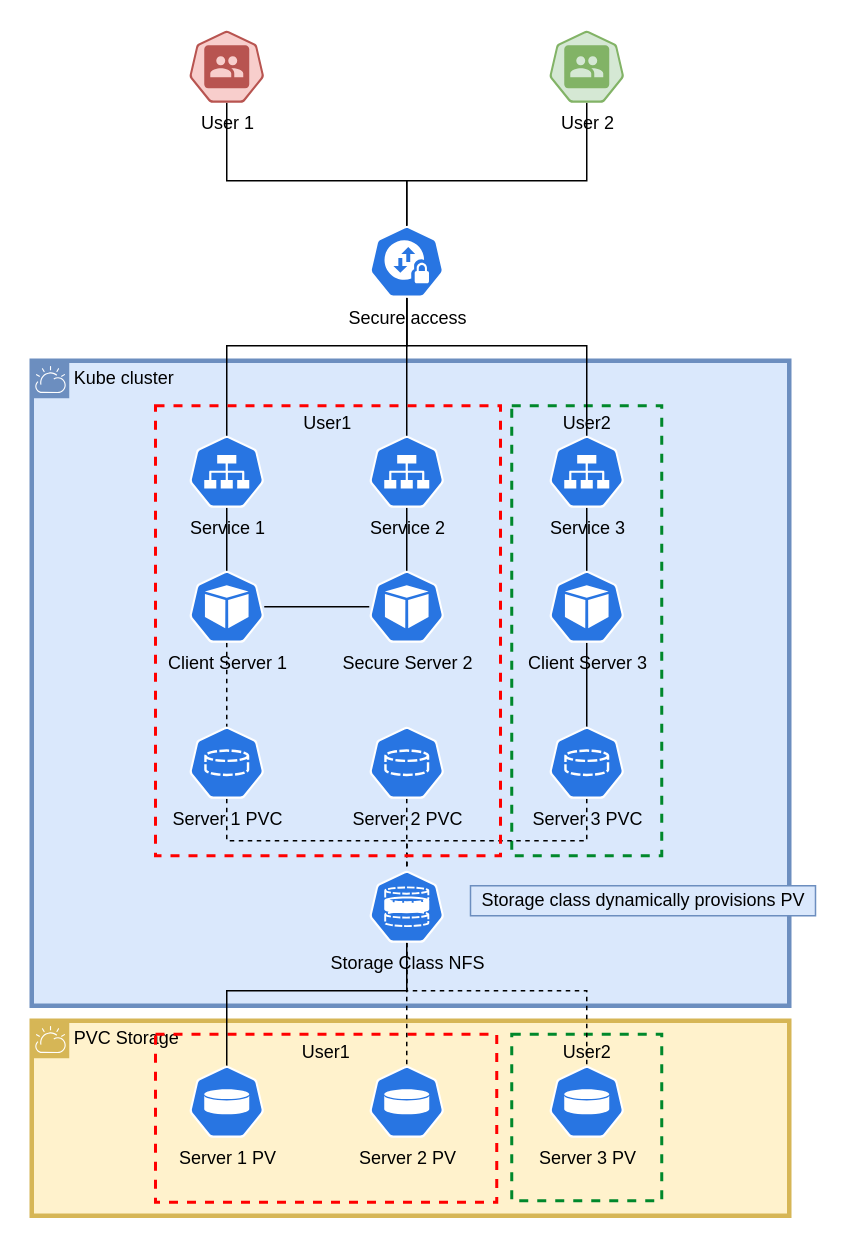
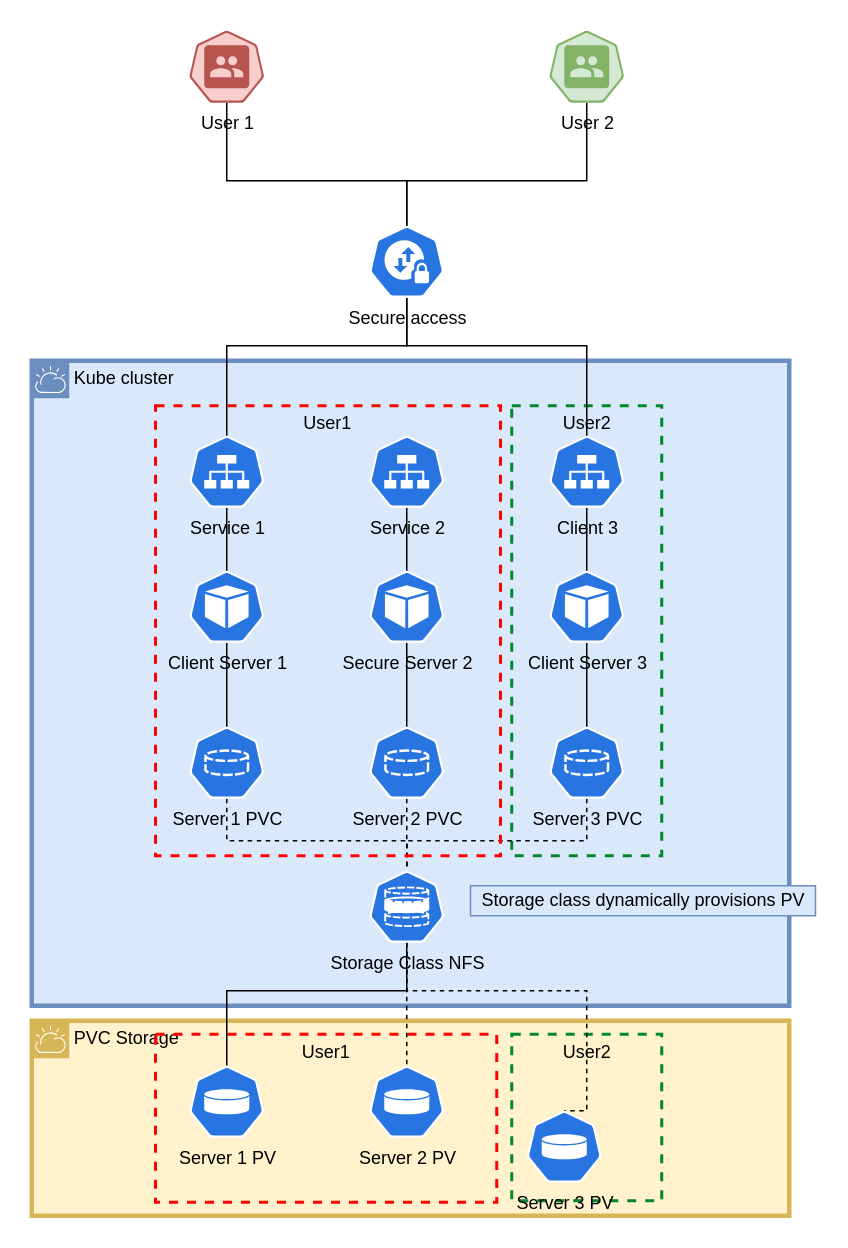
  <mxCell id="0" />
  <mxCell id="1" parent="0" />
  <mxCell id="2" value="Kube cluster" style="shape=mxgraph.ibm.box;prType=cloud;fontStyle=0;verticalAlign=top;align=left;spacingLeft=32;spacingTop=4;fillColor=#dae8fc;rounded=0;whiteSpace=wrap;html=1;strokeColor=#6c8ebf;strokeWidth=3;dashed=0;container=1;spacing=-4;collapsible=0;expand=0;recursiveResize=0;" vertex="1" parent="1"><mxGeometry x="20.5" y="240" width="505" height="430" as="geometry" /></mxCell>
  <mxCell id="3" value="Storage class dynamically provisions PV" style="text;html=1;align=center;verticalAlign=middle;resizable=0;points=[];autosize=1;strokeColor=#6c8ebf;fillColor=#dae8fc;" vertex="1" parent="2"><mxGeometry x="292.5" y="350" width="230" height="20" as="geometry" /></mxCell>
  <mxCell id="4" value="User2" style="fontStyle=0;verticalAlign=top;align=center;spacingTop=-2;fillColor=none;rounded=0;whiteSpace=wrap;html=1;strokeColor=#00882B;strokeWidth=2;dashed=1;container=1;collapsible=0;expand=0;recursiveResize=0;" vertex="1" parent="2"><mxGeometry x="320" y="30" width="100" height="300" as="geometry" /></mxCell>
  <mxCell id="5" value="PVC Storage" style="shape=mxgraph.ibm.box;prType=cloud;fontStyle=0;verticalAlign=top;align=left;spacingLeft=32;spacingTop=4;fillColor=#fff2cc;rounded=0;whiteSpace=wrap;html=1;strokeColor=#d6b656;strokeWidth=3;dashed=0;container=1;spacing=-4;collapsible=0;expand=0;recursiveResize=0;" vertex="1" parent="1"><mxGeometry x="20.5" y="680" width="505" height="130" as="geometry" /></mxCell>
  <mxCell id="6" value="User1" style="fontStyle=0;verticalAlign=top;align=center;spacingTop=-2;fillColor=none;rounded=0;whiteSpace=wrap;html=1;strokeColor=#FF0000;strokeWidth=2;dashed=1;container=1;collapsible=0;expand=0;recursiveResize=0;" vertex="1" parent="5"><mxGeometry x="82.5" y="9" width="227.5" height="112" as="geometry" /></mxCell>
  <mxCell id="7" value="User2" style="fontStyle=0;verticalAlign=top;align=center;spacingTop=-2;fillColor=none;rounded=0;whiteSpace=wrap;html=1;strokeColor=#00882B;strokeWidth=2;dashed=1;container=1;collapsible=0;expand=0;recursiveResize=0;" vertex="1" parent="5"><mxGeometry x="320" y="9" width="100" height="111" as="geometry" /></mxCell>
- <mxCell id="8" style="edgeStyle=orthogonalEdgeStyle;rounded=0;orthogonalLoop=1;jettySize=auto;html=1;entryX=0.5;entryY=0;entryDx=0;entryDy=0;entryPerimeter=0;endArrow=none;endFill=0;dashed=1;" edge="1" parent="1" source="9" target="19"><mxGeometry relative="1" as="geometry" /></mxCell>
+ <mxCell id="8" style="edgeStyle=orthogonalEdgeStyle;rounded=0;orthogonalLoop=1;jettySize=auto;html=1;entryX=0.5;entryY=0;entryDx=0;entryDy=0;entryPerimeter=0;endArrow=none;endFill=0;" edge="1" parent="1" source="9" target="19"><mxGeometry relative="1" as="geometry" /></mxCell>
  <mxCell id="9" value="Client Server 1" style="sketch=0;html=1;dashed=0;whitespace=wrap;fillColor=#2875E2;strokeColor=#ffffff;points=[[0.005,0.63,0],[0.1,0.2,0],[0.9,0.2,0],[0.5,0,0],[0.995,0.63,0],[0.72,0.99,0],[0.5,1,0],[0.28,0.99,0]];shape=mxgraph.kubernetes.icon;prIcon=pod;verticalAlign=top;labelPosition=center;verticalLabelPosition=bottom;align=center;" vertex="1" parent="1"><mxGeometry x="125.5" y="380" width="50" height="48" as="geometry" /></mxCell>
  <mxCell id="10" style="edgeStyle=orthogonalEdgeStyle;rounded=0;orthogonalLoop=1;jettySize=auto;html=1;entryX=0.5;entryY=0;entryDx=0;entryDy=0;entryPerimeter=0;dashed=0;endArrow=none;endFill=0;" edge="1" parent="1" source="13" target="24"><mxGeometry relative="1" as="geometry"><Array as="points"><mxPoint x="270.5" y="660" /><mxPoint x="150.5" y="660" /></Array></mxGeometry></mxCell>
  <mxCell id="11" style="edgeStyle=orthogonalEdgeStyle;rounded=0;orthogonalLoop=1;jettySize=auto;html=1;entryX=0.5;entryY=0;entryDx=0;entryDy=0;entryPerimeter=0;dashed=1;endArrow=none;endFill=0;" edge="1" parent="1" source="13" target="25"><mxGeometry relative="1" as="geometry" /></mxCell>
  <mxCell id="12" style="edgeStyle=orthogonalEdgeStyle;rounded=0;orthogonalLoop=1;jettySize=auto;html=1;entryX=0.5;entryY=0;entryDx=0;entryDy=0;entryPerimeter=0;dashed=1;endArrow=none;endFill=0;" edge="1" parent="1" source="13" target="26"><mxGeometry relative="1" as="geometry"><Array as="points"><mxPoint x="270.5" y="660" /><mxPoint x="390.5" y="660" /></Array></mxGeometry></mxCell>
  <mxCell id="13" value="Storage Class NFS" style="sketch=0;html=1;dashed=0;whitespace=wrap;fillColor=#2875E2;strokeColor=#ffffff;points=[[0.005,0.63,0],[0.1,0.2,0],[0.9,0.2,0],[0.5,0,0],[0.995,0.63,0],[0.72,0.99,0],[0.5,1,0],[0.28,0.99,0]];shape=mxgraph.kubernetes.icon;prIcon=sc;labelPosition=center;verticalLabelPosition=bottom;align=center;verticalAlign=top;" vertex="1" parent="1"><mxGeometry x="245.5" y="580" width="50" height="48" as="geometry" /></mxCell>
- <mxCell id="14" style="edgeStyle=orthogonalEdgeStyle;rounded=0;orthogonalLoop=1;jettySize=auto;html=1;endArrow=none;endFill=0;" edge="1" parent="1" source="15" target="9"><mxGeometry relative="1" as="geometry" /></mxCell>
+ <mxCell id="14" style="edgeStyle=orthogonalEdgeStyle;rounded=0;orthogonalLoop=1;jettySize=auto;html=1;entryX=0.5;entryY=0;entryDx=0;entryDy=0;entryPerimeter=0;endArrow=none;endFill=0;" edge="1" parent="1" source="15" target="21"><mxGeometry relative="1" as="geometry" /></mxCell>
  <mxCell id="15" value="Secure Server 2" style="sketch=0;html=1;dashed=0;whitespace=wrap;fillColor=#2875E2;strokeColor=#ffffff;points=[[0.005,0.63,0],[0.1,0.2,0],[0.9,0.2,0],[0.5,0,0],[0.995,0.63,0],[0.72,0.99,0],[0.5,1,0],[0.28,0.99,0]];shape=mxgraph.kubernetes.icon;prIcon=pod;verticalAlign=top;labelPosition=center;verticalLabelPosition=bottom;align=center;" vertex="1" parent="1"><mxGeometry x="245.5" y="380" width="50" height="48" as="geometry" /></mxCell>
  <mxCell id="16" style="edgeStyle=orthogonalEdgeStyle;rounded=0;orthogonalLoop=1;jettySize=auto;html=1;entryX=0.5;entryY=0;entryDx=0;entryDy=0;entryPerimeter=0;endArrow=none;endFill=0;" edge="1" parent="1" source="17" target="23"><mxGeometry relative="1" as="geometry" /></mxCell>
  <mxCell id="17" value="Client Server 3" style="sketch=0;html=1;dashed=0;whitespace=wrap;fillColor=#2875E2;strokeColor=#ffffff;points=[[0.005,0.63,0],[0.1,0.2,0],[0.9,0.2,0],[0.5,0,0],[0.995,0.63,0],[0.72,0.99,0],[0.5,1,0],[0.28,0.99,0]];shape=mxgraph.kubernetes.icon;prIcon=pod;verticalAlign=top;labelPosition=center;verticalLabelPosition=bottom;align=center;" vertex="1" parent="1"><mxGeometry x="365.5" y="380" width="50" height="48" as="geometry" /></mxCell>
  <mxCell id="18" style="edgeStyle=orthogonalEdgeStyle;rounded=0;orthogonalLoop=1;jettySize=auto;html=1;entryX=0.5;entryY=0;entryDx=0;entryDy=0;entryPerimeter=0;endArrow=none;endFill=0;dashed=1;" edge="1" parent="1" source="19" target="13"><mxGeometry relative="1" as="geometry"><Array as="points"><mxPoint x="150.5" y="560" /><mxPoint x="270.5" y="560" /></Array></mxGeometry></mxCell>
  <mxCell id="19" value="Server 1 PVC" style="sketch=0;html=1;dashed=0;whitespace=wrap;fillColor=#2875E2;strokeColor=#ffffff;points=[[0.005,0.63,0],[0.1,0.2,0],[0.9,0.2,0],[0.5,0,0],[0.995,0.63,0],[0.72,0.99,0],[0.5,1,0],[0.28,0.99,0]];shape=mxgraph.kubernetes.icon;prIcon=pvc;labelPosition=center;verticalLabelPosition=bottom;align=center;verticalAlign=top;" vertex="1" parent="1"><mxGeometry x="125.5" y="484" width="50" height="48" as="geometry" /></mxCell>
  <mxCell id="20" style="edgeStyle=orthogonalEdgeStyle;rounded=0;orthogonalLoop=1;jettySize=auto;html=1;entryX=0.5;entryY=0;entryDx=0;entryDy=0;entryPerimeter=0;dashed=1;endArrow=none;endFill=0;" edge="1" parent="1" source="21" target="13"><mxGeometry relative="1" as="geometry" /></mxCell>
  <mxCell id="21" value="Server 2 PVC" style="sketch=0;html=1;dashed=0;whitespace=wrap;fillColor=#2875E2;strokeColor=#ffffff;points=[[0.005,0.63,0],[0.1,0.2,0],[0.9,0.2,0],[0.5,0,0],[0.995,0.63,0],[0.72,0.99,0],[0.5,1,0],[0.28,0.99,0]];shape=mxgraph.kubernetes.icon;prIcon=pvc;labelPosition=center;verticalLabelPosition=bottom;align=center;verticalAlign=top;" vertex="1" parent="1"><mxGeometry x="245.5" y="484" width="50" height="48" as="geometry" /></mxCell>
  <mxCell id="22" style="edgeStyle=orthogonalEdgeStyle;rounded=0;orthogonalLoop=1;jettySize=auto;html=1;entryX=0.5;entryY=0;entryDx=0;entryDy=0;entryPerimeter=0;dashed=1;endArrow=none;endFill=0;" edge="1" parent="1" source="23" target="13"><mxGeometry relative="1" as="geometry"><Array as="points"><mxPoint x="390.5" y="560" /><mxPoint x="270.5" y="560" /></Array></mxGeometry></mxCell>
  <mxCell id="23" value="Server 3 PVC" style="sketch=0;html=1;dashed=0;whitespace=wrap;fillColor=#2875E2;strokeColor=#ffffff;points=[[0.005,0.63,0],[0.1,0.2,0],[0.9,0.2,0],[0.5,0,0],[0.995,0.63,0],[0.72,0.99,0],[0.5,1,0],[0.28,0.99,0]];shape=mxgraph.kubernetes.icon;prIcon=pvc;labelPosition=center;verticalLabelPosition=bottom;align=center;verticalAlign=top;" vertex="1" parent="1"><mxGeometry x="365.5" y="484" width="50" height="48" as="geometry" /></mxCell>
  <mxCell id="24" value="Server 1 PV" style="sketch=0;html=1;dashed=0;whitespace=wrap;fillColor=#2875E2;strokeColor=#ffffff;points=[[0.005,0.63,0],[0.1,0.2,0],[0.9,0.2,0],[0.5,0,0],[0.995,0.63,0],[0.72,0.99,0],[0.5,1,0],[0.28,0.99,0]];shape=mxgraph.kubernetes.icon;prIcon=vol;labelPosition=center;verticalLabelPosition=bottom;align=center;verticalAlign=top;" vertex="1" parent="1"><mxGeometry x="125.5" y="710" width="50" height="48" as="geometry" /></mxCell>
  <mxCell id="25" value="Server 2 PV" style="sketch=0;html=1;dashed=0;whitespace=wrap;fillColor=#2875E2;strokeColor=#ffffff;points=[[0.005,0.63,0],[0.1,0.2,0],[0.9,0.2,0],[0.5,0,0],[0.995,0.63,0],[0.72,0.99,0],[0.5,1,0],[0.28,0.99,0]];shape=mxgraph.kubernetes.icon;prIcon=vol;labelPosition=center;verticalLabelPosition=bottom;align=center;verticalAlign=top;" vertex="1" parent="1"><mxGeometry x="245.5" y="710" width="50" height="48" as="geometry" /></mxCell>
- <mxCell id="26" value="Server 3 PV" style="sketch=0;html=1;dashed=0;whitespace=wrap;fillColor=#2875E2;strokeColor=#ffffff;points=[[0.005,0.63,0],[0.1,0.2,0],[0.9,0.2,0],[0.5,0,0],[0.995,0.63,0],[0.72,0.99,0],[0.5,1,0],[0.28,0.99,0]];shape=mxgraph.kubernetes.icon;prIcon=vol;labelPosition=center;verticalLabelPosition=bottom;align=center;verticalAlign=top;" vertex="1" parent="1"><mxGeometry x="365.5" y="710" width="50" height="48" as="geometry" /></mxCell>
+ <mxCell id="26" value="Server 3 PV" style="sketch=0;html=1;dashed=0;whitespace=wrap;fillColor=#2875E2;strokeColor=#ffffff;points=[[0.005,0.63,0],[0.1,0.2,0],[0.9,0.2,0],[0.5,0,0],[0.995,0.63,0],[0.72,0.99,0],[0.5,1,0],[0.28,0.99,0]];shape=mxgraph.kubernetes.icon;prIcon=vol;labelPosition=center;verticalLabelPosition=bottom;align=center;verticalAlign=top;" vertex="1" parent="1"><mxGeometry x="350.5" y="740" width="50" height="48" as="geometry" /></mxCell>
  <mxCell id="27" style="edgeStyle=orthogonalEdgeStyle;rounded=0;orthogonalLoop=1;jettySize=auto;html=1;entryX=0.5;entryY=0;entryDx=0;entryDy=0;entryPerimeter=0;endArrow=none;endFill=0;" edge="1" parent="1" source="28" target="9"><mxGeometry relative="1" as="geometry" /></mxCell>
  <mxCell id="28" value="Service 1" style="sketch=0;html=1;dashed=0;whitespace=wrap;fillColor=#2875E2;strokeColor=#ffffff;points=[[0.005,0.63,0],[0.1,0.2,0],[0.9,0.2,0],[0.5,0,0],[0.995,0.63,0],[0.72,0.99,0],[0.5,1,0],[0.28,0.99,0]];shape=mxgraph.kubernetes.icon;prIcon=svc;labelPosition=center;verticalLabelPosition=bottom;align=center;verticalAlign=top;" vertex="1" parent="1"><mxGeometry x="125.5" y="290" width="50" height="48" as="geometry" /></mxCell>
  <mxCell id="29" style="edgeStyle=orthogonalEdgeStyle;rounded=0;orthogonalLoop=1;jettySize=auto;html=1;entryX=0.5;entryY=0;entryDx=0;entryDy=0;entryPerimeter=0;endArrow=none;endFill=0;" edge="1" parent="1" source="30" target="15"><mxGeometry relative="1" as="geometry" /></mxCell>
  <mxCell id="30" value="Service 2" style="sketch=0;html=1;dashed=0;whitespace=wrap;fillColor=#2875E2;strokeColor=#ffffff;points=[[0.005,0.63,0],[0.1,0.2,0],[0.9,0.2,0],[0.5,0,0],[0.995,0.63,0],[0.72,0.99,0],[0.5,1,0],[0.28,0.99,0]];shape=mxgraph.kubernetes.icon;prIcon=svc;labelPosition=center;verticalLabelPosition=bottom;align=center;verticalAlign=top;" vertex="1" parent="1"><mxGeometry x="245.5" y="290" width="50" height="48" as="geometry" /></mxCell>
  <mxCell id="31" style="edgeStyle=orthogonalEdgeStyle;rounded=0;orthogonalLoop=1;jettySize=auto;html=1;entryX=0.5;entryY=0;entryDx=0;entryDy=0;entryPerimeter=0;endArrow=none;endFill=0;" edge="1" parent="1" source="32" target="17"><mxGeometry relative="1" as="geometry" /></mxCell>
- <mxCell id="32" value="Service 3" style="sketch=0;html=1;dashed=0;whitespace=wrap;fillColor=#2875E2;strokeColor=#ffffff;points=[[0.005,0.63,0],[0.1,0.2,0],[0.9,0.2,0],[0.5,0,0],[0.995,0.63,0],[0.72,0.99,0],[0.5,1,0],[0.28,0.99,0]];shape=mxgraph.kubernetes.icon;prIcon=svc;labelPosition=center;verticalLabelPosition=bottom;align=center;verticalAlign=top;" vertex="1" parent="1"><mxGeometry x="365.5" y="290" width="50" height="48" as="geometry" /></mxCell>
- <mxCell id="33" style="edgeStyle=orthogonalEdgeStyle;rounded=0;orthogonalLoop=1;jettySize=auto;html=1;entryX=0.5;entryY=0;entryDx=0;entryDy=0;entryPerimeter=0;endArrow=none;endFill=0;" edge="1" parent="1" source="36" target="30"><mxGeometry relative="1" as="geometry" /></mxCell>
+ <mxCell id="32" value="Client 3" style="sketch=0;html=1;dashed=0;whitespace=wrap;fillColor=#2875E2;strokeColor=#ffffff;points=[[0.005,0.63,0],[0.1,0.2,0],[0.9,0.2,0],[0.5,0,0],[0.995,0.63,0],[0.72,0.99,0],[0.5,1,0],[0.28,0.99,0]];shape=mxgraph.kubernetes.icon;prIcon=svc;labelPosition=center;verticalLabelPosition=bottom;align=center;verticalAlign=top;" vertex="1" parent="1"><mxGeometry x="365.5" y="290" width="50" height="48" as="geometry" /></mxCell>
  <mxCell id="34" style="edgeStyle=orthogonalEdgeStyle;rounded=0;orthogonalLoop=1;jettySize=auto;html=1;entryX=0.5;entryY=0;entryDx=0;entryDy=0;entryPerimeter=0;endArrow=none;endFill=0;" edge="1" parent="1" source="36" target="28"><mxGeometry relative="1" as="geometry"><Array as="points"><mxPoint x="270.5" y="230" /><mxPoint x="150.5" y="230" /></Array></mxGeometry></mxCell>
  <mxCell id="35" style="edgeStyle=orthogonalEdgeStyle;rounded=0;orthogonalLoop=1;jettySize=auto;html=1;entryX=0.5;entryY=0;entryDx=0;entryDy=0;entryPerimeter=0;endArrow=none;endFill=0;" edge="1" parent="1" source="36" target="32"><mxGeometry relative="1" as="geometry"><Array as="points"><mxPoint x="270.5" y="230" /><mxPoint x="390.5" y="230" /></Array></mxGeometry></mxCell>
  <mxCell id="36" value="Secure access" style="sketch=0;html=1;dashed=0;whitespace=wrap;fillColor=#2875E2;strokeColor=#ffffff;points=[[0.005,0.63,0],[0.1,0.2,0],[0.9,0.2,0],[0.5,0,0],[0.995,0.63,0],[0.72,0.99,0],[0.5,1,0],[0.28,0.99,0]];shape=mxgraph.kubernetes.icon;prIcon=netpol;labelPosition=center;verticalLabelPosition=bottom;align=center;verticalAlign=top;" vertex="1" parent="1"><mxGeometry x="245.5" y="150" width="50" height="48" as="geometry" /></mxCell>
  <mxCell id="37" style="edgeStyle=orthogonalEdgeStyle;rounded=0;orthogonalLoop=1;jettySize=auto;html=1;entryX=0.5;entryY=0;entryDx=0;entryDy=0;entryPerimeter=0;endArrow=none;endFill=0;" edge="1" parent="1" source="38" target="36"><mxGeometry relative="1" as="geometry"><Array as="points"><mxPoint x="151" y="120" /><mxPoint x="271" y="120" /></Array></mxGeometry></mxCell>
  <mxCell id="38" value="User 1" style="sketch=0;html=1;dashed=0;whitespace=wrap;fillColor=#f8cecc;strokeColor=#b85450;points=[[0.005,0.63,0],[0.1,0.2,0],[0.9,0.2,0],[0.5,0,0],[0.995,0.63,0],[0.72,0.99,0],[0.5,1,0],[0.28,0.99,0]];shape=mxgraph.kubernetes.icon;prIcon=group;labelPosition=center;verticalLabelPosition=bottom;align=center;verticalAlign=top;" vertex="1" parent="1"><mxGeometry x="125.5" y="20" width="50" height="48" as="geometry" /></mxCell>
  <mxCell id="39" style="edgeStyle=orthogonalEdgeStyle;rounded=0;orthogonalLoop=1;jettySize=auto;html=1;entryX=0.5;entryY=0;entryDx=0;entryDy=0;entryPerimeter=0;endArrow=none;endFill=0;" edge="1" parent="1" source="40" target="36"><mxGeometry relative="1" as="geometry"><Array as="points"><mxPoint x="391" y="120" /><mxPoint x="271" y="120" /></Array></mxGeometry></mxCell>
  <mxCell id="40" value="User 2" style="sketch=0;html=1;dashed=0;whitespace=wrap;fillColor=#d5e8d4;strokeColor=#82b366;points=[[0.005,0.63,0],[0.1,0.2,0],[0.9,0.2,0],[0.5,0,0],[0.995,0.63,0],[0.72,0.99,0],[0.5,1,0],[0.28,0.99,0]];shape=mxgraph.kubernetes.icon;prIcon=group;labelPosition=center;verticalLabelPosition=bottom;align=center;verticalAlign=top;" vertex="1" parent="1"><mxGeometry x="365.5" y="20" width="50" height="48" as="geometry" /></mxCell>
  <mxCell id="41" value="User1" style="fontStyle=0;verticalAlign=top;align=center;spacingTop=-2;fillColor=none;rounded=0;whiteSpace=wrap;html=1;strokeColor=#FF0000;strokeWidth=2;dashed=1;container=1;collapsible=0;expand=0;recursiveResize=0;" vertex="1" parent="1"><mxGeometry x="103" y="270" width="230" height="300" as="geometry" /></mxCell>
